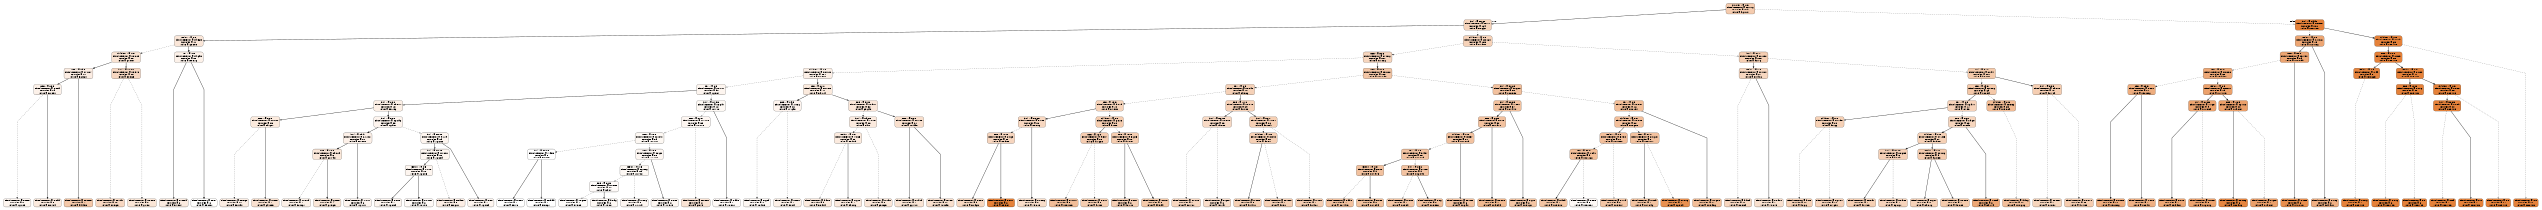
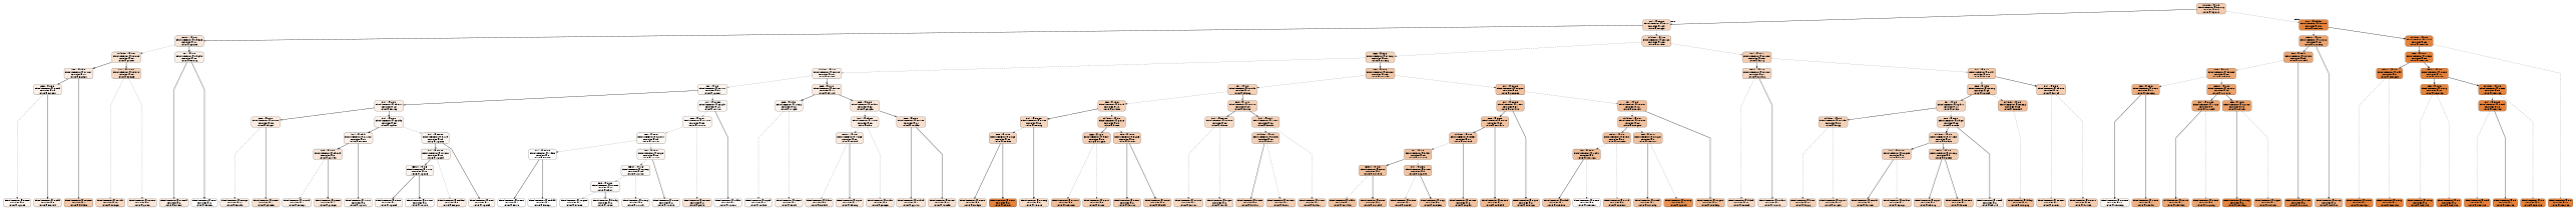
  digraph {
    ranksep=equally
    splines=polyline
    node [color=black fillcolor="#e58139" fontname=helvetica shape=box style="filled, rounded"]
    edge [arrowhead=onormal fontname=helvetica style=bold]
    n1 [fillcolor="#f4cbae" label="smoker <= 0.5\nabsolute_error = 35.776\nsamples = 579\nvalue = 96.041"]
    n2 [fillcolor="#f6d4bb" label="bmi <= 22.65\nabsolute_error = 25.44\nsamples = 469\nvalue = 85.661"]
    n3 [label="bmi <= 29.95\nabsolute_error = 15.505\nsamples = 110\nvalue = 185.713"]
    n4 [fillcolor="#fdf5ef" label="region <= 1.5\nabsolute_error = 7.441\nsamples = 10\nvalue = 46.205"]
    n5 [fillcolor="#fdf8f3" label="region <= 1.5\nabsolute_error = 16.836\nsamples = 15\nvalue = 42.712"]
    n6 [fillcolor="#f2c19e" label="region <= 0.5\nabsolute_error = 5.243\nsamples = 9\nvalue = 107.973"]
    n7 [fillcolor="#f3c3a1" label="bmi <= 25.2\nabsolute_error = 2.408\nsamples = 9\nvalue = 106.091"]
    n8 [fillcolor="#fefaf8" label="age <= 20.5\nabsolute_error = 24.055\nsamples = 10\nvalue = 39.17"]
    n9 [fillcolor="#fae6d8" label="region <= 2.5\nabsolute_error = 19.565\nsamples = 44\nvalue = 63.288"]
    n10 [fillcolor="#f6d2b8" label="children <= 1.5\nabsolute_error = 25.461\nsamples = 425\nvalue = 87.923"]
    n11 [fillcolor="#eda673" label="region <= 2.5\nabsolute_error = 14.846\nsamples = 45\nvalue = 141.186"]
    n12 [label="children <= 2.5\nabsolute_error = 0.279\nsamples = 65\nvalue = 185.713"]
    n13 [fillcolor="#f9e3d2" label="children <= 0.5\nabsolute_error = 18.005\nsamples = 32\nvalue = 67.887"]
    n14 [fillcolor="#fcf1e9" label="sex <= 0.5\nabsolute_error = 19.693\nsamples = 12\nvalue = 50.846"]
    n15 [fillcolor="#f6d5bd" label="age <= 36.5\nabsolute_error = 27.546\nsamples = 287\nvalue = 84.126"]
    n16 [fillcolor="#f5ceb2" label="bmi <= 27.7\nabsolute_error = 20.082\nsamples = 138\nvalue = 92.76"]
    n17 [fillcolor="#eca572" label="age <= 55.0\nabsolute_error = 15.751\nsamples = 39\nvalue = 142.099"]
    n18 [label="age <= 21.0\nabsolute_error = 0.323\nsamples = 55\nvalue = 185.713"]
    n19 [fillcolor="#fbece2" label="age <= 39.5\nabsolute_error = 17.207\nsamples = 14\nvalue = 56.361"]
    n20 [fillcolor="#f7d7c1" label="bmi <= 21.85\nabsolute_error = 13.578\nsamples = 18\nvalue = 81.563"]
    n21 [fillcolor="#fcefe6" label="children <= 0.5\nabsolute_error = 18.143\nsamples = 134\nvalue = 52.588"]
    n22 [fillcolor="#f3c6a6" label="age <= 51.5\nabsolute_error = 15.202\nsamples = 153\nvalue = 102.093"]
    n23 [fillcolor="#f7d7c0" label="region <= 2.5\nabsolute_error = 11.101\nsamples = 27\nvalue = 81.916"]
    n24 [fillcolor="#f4caab" label="bmi <= 34.0\nabsolute_error = 20.97\nsamples = 111\nvalue = 98.083"]
    n25 [fillcolor="#eda775" label="age <= 31.5\nabsolute_error = 13.888\nsamples = 33\nvalue = 139.981"]
    n26 [fillcolor="#e5833c" label="region <= 1.5\nabsolute_error = 0.99\nsamples = 8\nvalue = 183.665"]
    n27 [label="region <= 0.5\nabsolute_error = 0.081\nsamples = 47\nvalue = 185.713"]
    n28 [fillcolor="#fcf1e9" label="age <= 23.5\nabsolute_error = 6.839\nsamples = 10\nvalue = 50.851"]
    n29 [fillcolor="#fdf5ef" label="sex <= 0.5\nabsolute_error = 18.447\nsamples = 90\nvalue = 46.327"]
    n30 [fillcolor="#fbeadd" label="age <= 24.0\nabsolute_error = 12.735\nsamples = 44\nvalue = 59.449"]
    n31 [fillcolor="#f5d1b7" label="sex <= 0.5\nabsolute_error = 10.593\nsamples = 70\nvalue = 89.326"]
    n32 [fillcolor="#f2c19e" label="bmi <= 30.65\nabsolute_error = 10.651\nsamples = 83\nvalue = 108.332"]
    n33 [fillcolor="#f4c8a8" label="age <= 49.5\nabsolute_error = 21.316\nsamples = 69\nvalue = 100.59"]
    n34 [fillcolor="#f5ceb2" label="bmi <= 35.5\nabsolute_error = 19.242\nsamples = 42\nvalue = 92.719"]
    n35 [fillcolor="#eead7e" label="age <= 25.5\nabsolute_error = 8.824\nsamples = 14\nvalue = 132.516"]
    n36 [fillcolor="#eca16b" label="region <= 0.5\nabsolute_error = 13.371\nsamples = 19\nvalue = 147.173"]
    n37 [label="age <= 41.5\nabsolute_error = 0.076\nsamples = 12\nvalue = 185.713"]
    n38 [label="children <= 0.5\nabsolute_error = 0.083\nsamples = 35\nvalue = 185.713"]
    n39 [fillcolor="#fcefe5" label="bmi <= 28.1\nabsolute_error = 19.344\nsamples = 48\nvalue = 53.436"]
    n40 [fillcolor="#fdf8f3" label="bmi <= 27.35\nabsolute_error = 15.697\nsamples = 42\nvalue = 42.742"]
    n41 [fillcolor="#fdf3ed" label="age <= 19.5\nabsolute_error = 4.056\nsamples = 12\nvalue = 47.698"]
    n42 [fillcolor="#fae6d8" label="age <= 31.5\nabsolute_error = 11.927\nsamples = 32\nvalue = 63.698"]
    n43 [fillcolor="#f6d3b9" label="age <= 43.5\nabsolute_error = 9.149\nsamples = 41\nvalue = 87.313"]
    n44 [fillcolor="#f5d0b6" label="age <= 44.0\nabsolute_error = 12.148\nsamples = 29\nvalue = 90.118"]
    n45 [fillcolor="#f2c19e" label="bmi <= 28.85\nabsolute_error = 7.881\nsamples = 37\nvalue = 107.971"]
    n46 [fillcolor="#f2be98" label="sex <= 0.5\nabsolute_error = 12.384\nsamples = 46\nvalue = 112.457"]
    n47 [fillcolor="#f6d2b9" label="sex <= 0.5\nabsolute_error = 16.977\nsamples = 44\nvalue = 87.53"]
    n48 [fillcolor="#f1bb94" label="children <= 2.5\nabsolute_error = 13.556\nsamples = 25\nvalue = 115.889"]
    n49 [fillcolor="#eca36e" label="bmi <= 24.85\nabsolute_error = 7.763\nsamples = 9\nvalue = 144.859"]
    n50 [fillcolor="#eb9f69" label="age <= 42.5\nabsolute_error = 16.722\nsamples = 10\nvalue = 149.057"]
    n51 [label="bmi <= 32.25\nabsolute_error = 0.189\nsamples = 11\nvalue = 185.713"]
    n52 [fillcolor="#fbeadd" label="age <= 31.5\nabsolute_error = 20.021\nsamples = 15\nvalue = 59.617"]
    n53 [fillcolor="#fdf4ee" label="bmi <= 31.3\nabsolute_error = 16.296\nsamples = 33\nvalue = 46.927"]
    n54 [fillcolor="#fdf6f1" label="age <= 27.5\nabsolute_error = 17.778\nsamples = 35\nvalue = 44.473"]
    n55 [fillcolor="#fbeade" label="bmi <= 29.25\nabsolute_error = 7.045\nsamples = 18\nvalue = 59.0"]
    n56 [fillcolor="#f8dfcd" label="age <= 33.5\nabsolute_error = 12.728\nsamples = 14\nvalue = 71.992"]
    n57 [fillcolor="#f7d7c0" label="bmi <= 33.65\nabsolute_error = 5.783\nsamples = 20\nvalue = 82.316"]
    n58 [fillcolor="#f5cdb0" label="children <= 0.5\nabsolute_error = 6.245\nsamples = 21\nvalue = 94.51"]
    n59 [fillcolor="#f7d9c4" label="bmi <= 30.45\nabsolute_error = 11.522\nsamples = 13\nvalue = 79.308"]
    n60 [fillcolor="#f5cfb3" label="bmi <= 28.4\nabsolute_error = 7.154\nsamples = 16\nvalue = 91.884"]
    n61 [fillcolor="#f2c19e" label="age <= 60.5\nabsolute_error = 8.243\nsamples = 31\nvalue = 107.974"]
    n62 [fillcolor="#f2bf9b" label="children <= 0.5\nabsolute_error = 10.005\nsamples = 22\nvalue = 110.655"]
    n63 [fillcolor="#f5d0b5" label="children <= 2.5\nabsolute_error = 12.795\nsamples = 21\nvalue = 90.66"]
    n64 [fillcolor="#f6d5bd" label="age <= 28.0\nabsolute_error = 19.68\nsamples = 23\nvalue = 84.593"]
    n65 [fillcolor="#fcf0e8" label="bmi <= 29.9\nabsolute_error = 24.402\nsamples = 14\nvalue = 51.313"]
    n66 [fillcolor="#fdf5ef" label="bmi <= 33.25\nabsolute_error = 9.449\nsamples = 19\nvalue = 46.205"]
    n67 [fillcolor="#fdf8f3" label="age <= 18.5\nabsolute_error = 12.871\nsamples = 29\nvalue = 42.742"]
    n68 [fillcolor="#fbeade" label="region <= 2.5\nabsolute_error = 7.825\nsamples = 13\nvalue = 58.919"]
    n69 [fillcolor="#f6d5be" label="age <= 41.5\nabsolute_error = 2.168\nsamples = 15\nvalue = 83.955"]
    n70 [fillcolor="#f5ccb0" label="age <= 46.0\nabsolute_error = 9.307\nsamples = 10\nvalue = 94.658"]
    n71 [fillcolor="#f5cdb0" label="age <= 48.5\nabsolute_error = 3.615\nsamples = 11\nvalue = 94.187"]
    n72 [fillcolor="#f5cfb4" label="children <= 0.5\nabsolute_error = 8.575\nsamples = 12\nvalue = 91.34"]
    n73 [fillcolor="#f2c2a0" label="children <= 0.5\nabsolute_error = 5.537\nsamples = 24\nvalue = 107.029"]
    n74 [fillcolor="#f2be9a" label="region <= 2.5\nabsolute_error = 5.731\nsamples = 14\nvalue = 111.552"]
    n75 [fillcolor="#f2c19e" label="age <= 57.0\nabsolute_error = 20.648\nsamples = 8\nvalue = 108.047"]
    n76 [fillcolor="#f5d0b5" label="children <= 2.5\nabsolute_error = 17.435\nsamples = 17\nvalue = 90.908"]
    n77 [fillcolor="#fae7d9" label="age <= 23.5\nabsolute_error = 29.849\nsamples = 8\nvalue = 62.798"]
    n78 [fillcolor="#fdf5ef" label="bmi <= 35.05\nabsolute_error = 11.012\nsamples = 15\nvalue = 46.239"]
    n79 [fillcolor="#ffffff" label="bmi <= 35.85\nabsolute_error = 7.985\nsamples = 8\nvalue = 33.825"]
    n80 [fillcolor="#fdf6f1" label="age <= 23.5\nabsolute_error = 12.63\nsamples = 21\nvalue = 44.473"]
    n81 [fillcolor="#f2c2a0" label="sex <= 0.5\nabsolute_error = 3.937\nsamples = 18\nvalue = 107.029"]
    n82 [fillcolor="#f2be98" label="age <= 58.5\nabsolute_error = 4.294\nsamples = 9\nvalue = 112.466"]
    n83 [fillcolor="#f5d0b6" label="bmi <= 32.05\nabsolute_error = 22.655\nsamples = 8\nvalue = 90.09"]
    n84 [fillcolor="#f4cbae" label="region <= 0.5\nabsolute_error = 11.026\nsamples = 9\nvalue = 96.033"]
    n85 [fillcolor="#fdf5ef" label="absolute_error = 3.513\nsamples = 5\nvalue = 46.015"]
    n86 [fillcolor="#fbeade" label="absolute_error = 3.899\nsamples = 5\nvalue = 58.729"]
    n87 [fillcolor="#f4c8a9" label="absolute_error = 13.385\nsamples = 4\nvalue = 99.955"]
    n88 [fillcolor="#f7d7c1" label="absolute_error = 12.497\nsamples = 13\nvalue = 81.563"]
    n89 [fillcolor="#fae6d7" label="absolute_error = 10.103\nsamples = 5\nvalue = 64.32"]
    n90 [fillcolor="#fbebe0" label="absolute_error = 17.589\nsamples = 6\nvalue = 57.387"]
    n91 [fillcolor="#fffefd" label="absolute_error = 12.0\nsamples = 6\nvalue = 35.254"]
    n92 [fillcolor="#fbede3" label="absolute_error = 22.562\nsamples = 11\nvalue = 55.191"]
    n93 [fillcolor="#f9e1d0" label="absolute_error = 1.858\nsamples = 4\nvalue = 69.885"]
    n94 [fillcolor="#fdf4ee" label="absolute_error = 7.444\nsamples = 6\nvalue = 46.441"]
    n95 [fillcolor="#fcf0e7" label="absolute_error = 44.249\nsamples = 4\nvalue = 52.364"]
    n96 [fillcolor="#fae6d7" label="absolute_error = 6.508\nsamples = 4\nvalue = 64.365"]
    n97 [fillcolor="#fdf5ef" label="absolute_error = 2.21\nsamples = 4\nvalue = 46.159"]
    n98 [fillcolor="#fceee5" label="absolute_error = 15.902\nsamples = 5\nvalue = 53.642"]
    n99 [fillcolor="#fdf5ef" label="absolute_error = 0.323\nsamples = 4\nvalue = 46.239"]
    n100 [fillcolor="#fef9f6" label="absolute_error = 14.401\nsamples = 6\nvalue = 40.411"]
    n101 [fillcolor="#fef9f6" label="absolute_error = 1.992\nsamples = 7\nvalue = 40.804"]
    n102 [fillcolor="#ffffff" label="absolute_error = 2.201\nsamples = 4\nvalue = 33.72"]
    n103 [fillcolor="#ffffff" label="absolute_error = 15.999\nsamples = 4\nvalue = 33.864"]
    n104 [fillcolor="#fdf6f1" label="absolute_error = 1.216\nsamples = 5\nvalue = 44.449"]
    n105 [fillcolor="#fefcfa" label="absolute_error = 43.652\nsamples = 4\nvalue = 37.303"]
    n106 [fillcolor="#fef9f5" label="absolute_error = 9.296\nsamples = 6\nvalue = 41.02"]
    n107 [fillcolor="#fdf6f1" label="absolute_error = 1.582\nsamples = 6\nvalue = 44.545"]
    n108 [fillcolor="#fae4d5" label="absolute_error = 22.222\nsamples = 6\nvalue = 65.73"]
    n109 [fillcolor="#fdf7f3" label="absolute_error = 2.629\nsamples = 8\nvalue = 42.925"]
    n110 [fillcolor="#fcf0e7" label="absolute_error = 1.581\nsamples = 4\nvalue = 51.89"]
    n111 [fillcolor="#fae6d8" label="absolute_error = 2.492\nsamples = 5\nvalue = 63.565"]
    n112 [fillcolor="#fbeade" label="absolute_error = 9.902\nsamples = 9\nvalue = 58.919"]
    n113 [fillcolor="#fbe9dd" label="absolute_error = 1.642\nsamples = 4\nvalue = 59.816"]
    n114 [fillcolor="#f9e4d4" label="absolute_error = 24.949\nsamples = 4\nvalue = 66.741"]
    n115 [fillcolor="#f8dfcd" label="absolute_error = 5.713\nsamples = 10\nvalue = 72.393"]
    n116 [fillcolor="#f7d8c1" label="absolute_error = 1.338\nsamples = 9\nvalue = 80.963"]
    n117 [label="absolute_error = 0.847\nsamples = 6\nvalue = 85.587"]
    n118 [fillcolor="#f8ddc9" label="absolute_error = 14.536\nsamples = 5\nvalue = 75.248"]
    n119 [fillcolor="#f1bd98" label="absolute_error = 17.144\nsamples = 5\nvalue = 113.125"]
    n120 [fillcolor="#f5cdb0" label="absolute_error = 1.144\nsamples = 5\nvalue = 94.51"]
    n121 [fillcolor="#f5ceb3" label="absolute_error = 2.507\nsamples = 6\nvalue = 92.442"]
    n122 [fillcolor="#f4c9a9" label="absolute_error = 0.273\nsamples = 5\nvalue = 99.399"]
    n123 [fillcolor="#f7d6bf" label="absolute_error = 17.043\nsamples = 7\nvalue = 82.724"]
    n124 [fillcolor="#f8dcc9" label="absolute_error = 3.681\nsamples = 6\nvalue = 75.497"]
    n125 [fillcolor="#f5ceb2" label="absolute_error = 1.432\nsamples = 4\nvalue = 92.924"]
    n126 [fillcolor="#f5cfb3" label="absolute_error = 2.113\nsamples = 5\nvalue = 91.972"]
    n127 [fillcolor="#f5cfb4" label="absolute_error = 12.021\nsamples = 7\nvalue = 91.34"]
    n128 [fillcolor="#f2c19e" label="absolute_error = 1.998\nsamples = 4\nvalue = 107.973"]
    n129 [fillcolor="#f2c29e" label="absolute_error = 8.083\nsamples = 5\nvalue = 107.899"]
    n130 [fillcolor="#f3c5a4" label="absolute_error = 2.545\nsamples = 4\nvalue = 103.39"]
    n131 [fillcolor="#f2c19e" label="absolute_error = 1.36\nsamples = 5\nvalue = 108.332"]
    n132 [fillcolor="#f2c2a0" label="absolute_error = 11.733\nsamples = 6\nvalue = 106.91"]
    n133 [fillcolor="#f0b88f" label="absolute_error = 12.301\nsamples = 7\nvalue = 119.399"]
    n134 [fillcolor="#f3c5a4" label="absolute_error = 3.645\nsamples = 6\nvalue = 103.462"]
    n135 [fillcolor="#f3c4a2" label="absolute_error = 2.989\nsamples = 4\nvalue = 105.312"]
    n136 [fillcolor="#fef9f6" label="absolute_error = 2.388\nsamples = 5\nvalue = 115.884"]
    n137 [fillcolor="#f3c5a4" label="absolute_error = 5.779\nsamples = 5\nvalue = 103.507"]
    n138 [fillcolor="#f2c29f" label="absolute_error = 1.019\nsamples = 4\nvalue = 107.296"]
    n139 [fillcolor="#e89050" label="absolute_error = 24.246\nsamples = 4\nvalue = 168.19"]
    n140 [fillcolor="#f1bd97" label="absolute_error = 14.631\nsamples = 24\nvalue = 113.936"]
    n141 [fillcolor="#f7d6bf" label="absolute_error = 9.989\nsamples = 20\nvalue = 82.859"]
    n142 [fillcolor="#f9e0ce" label="absolute_error = 11.914\nsamples = 7\nvalue = 71.275"]
    n143 [fillcolor="#f5d0b5" label="absolute_error = 9.18\nsamples = 11\nvalue = 90.66"]
    n144 [fillcolor="#f6d2b9" label="absolute_error = 16.734\nsamples = 10\nvalue = 87.651"]
-   n145 [fillcolor="#eda775" label="absolute_error = 4.359\nsamples = 6\nvalue = 59.479"]
+   n145 [fillcolor="#fbeadd" label="absolute_error = 4.359\nsamples = 6\nvalue = 59.479"]
    n146 [fillcolor="#f5cfb3" label="absolute_error = 18.297\nsamples = 4\nvalue = 91.725"]
    n147 [fillcolor="#f6d3bb" label="absolute_error = 23.905\nsamples = 4\nvalue = 86.264"]
    n148 [fillcolor="#f6d1b7" label="absolute_error = 8.614\nsamples = 5\nvalue = 89.246"]
    n149 [fillcolor="#f4caab" label="absolute_error = 10.851\nsamples = 4\nvalue = 98.083"]
    n150 [fillcolor="#f2be9a" label="absolute_error = 9.936\nsamples = 10\nvalue = 111.606"]
    n151 [fillcolor="#f6d5bc" label="absolute_error = 18.234\nsamples = 7\nvalue = 84.834"]
    n152 [fillcolor="#f5ccaf" label="absolute_error = 18.374\nsamples = 35\nvalue = 94.753"]
-   n153 [fillcolor="#eead7e" label="absolute_error = 10.083\nsamples = 10\nvalue = 132.516"]
+   n153 [fillcolor="#fdf6f1" label="absolute_error = 10.083\nsamples = 10\nvalue = 132.516"]
    n154 [fillcolor="#efb083" label="absolute_error = 4.105\nsamples = 4\nvalue = 128.91"]
-   n155 [fillcolor="#eda775" label="absolute_error = 10.48\nsamples = 4\nvalue = 139.981"]
+   n155 [fillcolor="#eda775" label="children_error = 10.48\nsamples = 4\nvalue = 139.981"]
    n156 [fillcolor="#eca26d" label="absolute_error = 2.155\nsamples = 5\nvalue = 146.016"]
    n157 [fillcolor="#e6853f" label="absolute_error = 20.086\nsamples = 6\nvalue = 180.926"]
    n158 [fillcolor="#eb9f69" label="absolute_error = 1.602\nsamples = 4\nvalue = 149.057"]
    n159 [fillcolor="#e88e4d" label="absolute_error = 2.435\nsamples = 6\nvalue = 170.148"]
    n160 [fillcolor="#efaf82" label="absolute_error = 5.786\nsamples = 6\nvalue = 129.942"]
+   n161 [fillcolor="#e5833d" label="absolute_error = 0.341\nsamples = 4\nvalue = 182.964"]
    n162 [label="absolute_error = 0.376\nsamples = 4\nvalue = 185.713"]
    n163 [label="absolute_error = 0.146\nsamples = 6\nvalue = 185.713"]
    n164 [label="absolute_error = 0.0\nsamples = 6\nvalue = 185.713"]
    n165 [label="absolute_error = 0.59\nsamples = 4\nvalue = 185.713"]
    n166 [label="absolute_error = 0.0\nsamples = 7\nvalue = 185.713"]
    n167 [label="absolute_error = 0.0\nsamples = 24\nvalue = 185.713"]
    n168 [label="absolute_error = 0.0\nsamples = 10\nvalue = 185.713"]
    subgraph sub_1 {
      rank=same
      n1
    }
    subgraph sub_2 {
      rank=same
      n2
      n3
    }
    subgraph sub_3 {
      rank=same
      n4
      n5
      n6
      n7
    }
    subgraph sub_4 {
      rank=same
      n8
    }
    subgraph sub_5 {
      rank=same
      n9
      n10
      n11
      n12
    }
    subgraph sub_6 {
      rank=same
      n13
      n14
      n15
      n16
      n17
      n18
    }
    subgraph sub_7 {
      rank=same
      n19
      n20
      n21
      n22
      n23
      n24
      n25
      n26
      n27
    }
    subgraph sub_8 {
      rank=same
      n28
      n29
      n30
      n31
      n32
      n33
      n34
      n35
      n36
      n37
      n38
    }
    subgraph sub_9 {
      rank=same
      n39
      n40
      n41
      n42
      n43
      n44
      n45
      n46
      n47
      n48
      n49
      n50
      n51
    }
    subgraph sub_10 {
      rank=same
      n52
      n53
      n54
      n55
      n56
      n57
      n58
      n59
      n60
      n61
      n62
      n63
      n64
    }
    subgraph sub_11 {
      rank=same
      n65
      n66
      n67
      n68
      n69
      n70
      n71
      n72
      n73
      n74
      n75
      n76
    }
    subgraph sub_12 {
      rank=same
      n77
      n78
      n79
      n80
      n81
      n82
      n83
      n84
    }
    subgraph sub_13 {
      rank=same
      n85
      n86
      n87
      n88
      n89
      n90
      n91
      n92
      n93
      n94
      n95
      n96
      n97
      n98
      n99
      n100
      n101
      n102
      n103
      n104
      n105
      n106
      n107
      n108
      n109
      n110
      n111
      n112
      n113
      n114
      n115
      n116
      n117
      n118
      n119
      n120
      n121
      n122
      n123
      n124
      n125
      n126
      n127
      n128
      n129
      n130
      n131
      n132
      n133
      n134
      n135
      n136
      n137
      n138
      n139
      n140
      n141
      n142
      n143
      n144
      n145
      n146
      n147
      n148
      n149
      n150
      n151
      n152
      n153
      n154
      n155
      n156
      n157
      n158
      n159
      n160
+     n161
      n162
      n163
      n164
      n165
      n166
      n167
      n168
    }
    n1 -> n2 [headlabel=True labelangle=45 labeldistance=2.5]
    n1 -> n3 [headlabel=False labelangle=-45 labeldistance=2.5 style=dashed]
    n2 -> n9
    n2 -> n10 [arrowhead=normal style=dashed]
    n3 -> n11 [arrowhead=normal style=dashed]
    n3 -> n12 [arrowhead=normal]
    n4 -> n99
    n4 -> n100 [arrowhead=normal]
    n5 -> n8 [style=dashed]
    n5 -> n104 [arrowhead=normal style=dashed]
    n6 -> n128 [style=dashed]
    n6 -> n129 [arrowhead=normal]
    n7 -> n130 [style=dashed]
    n7 -> n131 [arrowhead=normal]
    n8 -> n105 [style=dashed]
    n8 -> n106
    n9 -> n13 [arrowhead=normal style=dashed]
    n9 -> n14 [arrowhead=normal]
    n10 -> n15 [arrowhead=normal style=dashed]
    n10 -> n16 [style=dashed]
    n11 -> n17
    n11 -> n160 [arrowhead=normal]
    n12 -> n18
    n12 -> n168 [style=dashed]
    n13 -> n19 [arrowhead=normal]
    n13 -> n20
    n14 -> n90
    n14 -> n91 [arrowhead=normal]
    n15 -> n21 [style=dashed]
    n15 -> n22 [arrowhead=normal]
    n16 -> n23 [arrowhead=normal]
    n16 -> n24 [style=dashed]
    n17 -> n25 [style=dashed]
    n17 -> n159
    n18 -> n26
    n18 -> n27 [arrowhead=normal]
    n19 -> n28
    n19 -> n87
    n20 -> n88 [style=dashed]
    n20 -> n89 [arrowhead=normal style=dashed]
    n21 -> n29 [style=dashed]
    n21 -> n30 [arrowhead=normal]
    n22 -> n31 [arrowhead=normal style=dashed]
    n22 -> n32 [arrowhead=normal style=dashed]
    n23 -> n141 [arrowhead=normal style=dashed]
    n23 -> n142
    n24 -> n33 [arrowhead=normal style=dashed]
    n24 -> n34 [arrowhead=normal]
    n25 -> n35 [arrowhead=normal style=dashed]
    n25 -> n36 [arrowhead=normal style=dashed]
+   n26 -> n161 [style=dashed]
    n26 -> n162 [style=dashed]
    n27 -> n37 [arrowhead=normal]
    n27 -> n38 [arrowhead=normal]
    n28 -> n85 [arrowhead=normal style=dashed]
    n28 -> n86 [arrowhead=normal]
    n29 -> n39
    n29 -> n40 [arrowhead=normal style=dashed]
    n30 -> n41 [arrowhead=normal]
    n30 -> n42
    n31 -> n43 [arrowhead=normal style=dashed]
    n31 -> n44
    n32 -> n45 [style=dashed]
    n32 -> n46 [style=dashed]
    n33 -> n47
    n33 -> n48 [arrowhead=normal style=dashed]
    n34 -> n151 [style=dashed]
    n34 -> n152 [arrowhead=normal style=dashed]
    n35 -> n153 [arrowhead=normal]
    n35 -> n154
    n36 -> n49
    n36 -> n50 [arrowhead=normal]
    n37 -> n163 [style=dashed]
    n37 -> n164 [style=dashed]
    n38 -> n51 [arrowhead=normal style=dashed]
    n38 -> n167 [style=dashed]
    n39 -> n52
    n39 -> n53 [arrowhead=normal]
    n40 -> n54 [style=dashed]
    n40 -> n101
    n41 -> n109 [arrowhead=normal style=dashed]
    n41 -> n110 [arrowhead=normal style=dashed]
    n42 -> n55 [arrowhead=normal style=dashed]
    n42 -> n56
    n43 -> n57 [arrowhead=normal]
    n43 -> n58 [arrowhead=normal style=dashed]
    n44 -> n59
    n44 -> n60
    n45 -> n61 [arrowhead=normal]
    n45 -> n134 [arrowhead=normal]
    n46 -> n62 [arrowhead=normal style=dashed]
    n46 -> n140
    n47 -> n63
    n47 -> n64 [style=dashed]
    n48 -> n150 [style=dashed]
    n49 -> n155 [arrowhead=normal]
    n49 -> n156 [style=dashed]
    n50 -> n157
    n50 -> n158 [style=dashed]
    n51 -> n165 [style=dashed]
    n51 -> n166
    n52 -> n92 [arrowhead=normal style=dashed]
    n52 -> n93
    n53 -> n65 [arrowhead=normal]
    n53 -> n66 [style=dashed]
    n54 -> n67 [style=dashed]
    n54 -> n108 [arrowhead=normal style=dashed]
    n55 -> n68 [arrowhead=normal style=dashed]
    n55 -> n111 [style=dashed]
    n56 -> n114
    n56 -> n115
    n57 -> n69 [arrowhead=normal style=dashed]
    n57 -> n118 [arrowhead=normal]
    n58 -> n70
    n58 -> n71 [arrowhead=normal style=dashed]
    n59 -> n123 [arrowhead=normal style=dashed]
    n59 -> n124 [arrowhead=normal style=dashed]
    n60 -> n72 [arrowhead=normal style=dashed]
    n60 -> n125 [arrowhead=normal style=dashed]
    n61 -> n73
    n61 -> n133 [arrowhead=normal]
    n62 -> n74
    n62 -> n75 [arrowhead=normal style=dashed]
    n63 -> n143 [arrowhead=normal style=dashed]
    n63 -> n144 [style=dashed]
    n64 -> n76 [arrowhead=normal]
    n64 -> n145
    n65 -> n77 [arrowhead=normal]
    n65 -> n94
    n66 -> n78
    n66 -> n97
    n67 -> n79 [arrowhead=normal style=dashed]
    n67 -> n80 [style=dashed]
    n68 -> n112 [style=dashed]
    n68 -> n113
    n69 -> n116
    n69 -> n117 [arrowhead=normal]
    n70 -> n119 [arrowhead=normal style=dashed]
    n70 -> n120 [arrowhead=normal style=dashed]
    n71 -> n121 [arrowhead=normal]
    n71 -> n122 [arrowhead=normal]
    n72 -> n126
    n72 -> n127 [arrowhead=normal style=dashed]
    n73 -> n81 [arrowhead=normal style=dashed]
    n73 -> n132
    n74 -> n82 [arrowhead=normal style=dashed]
    n74 -> n137 [style=dashed]
    n75 -> n138 [arrowhead=normal]
    n75 -> n139 [arrowhead=normal style=dashed]
    n76 -> n83 [arrowhead=normal]
    n76 -> n84
    n77 -> n95 [arrowhead=normal style=dashed]
    n77 -> n96 [arrowhead=normal]
    n78 -> n4
    n78 -> n98 [style=dashed]
    n79 -> n102
    n79 -> n103
    n80 -> n5 [arrowhead=normal style=dashed]
    n80 -> n107
    n81 -> n6 [arrowhead=normal]
    n81 -> n7 [style=dashed]
    n82 -> n135 [arrowhead=normal]
    n82 -> n136 [arrowhead=normal style=dashed]
    n83 -> n146
    n83 -> n147 [style=dashed]
    n84 -> n148
    n84 -> n149
  }
